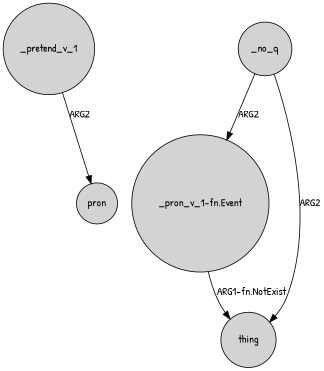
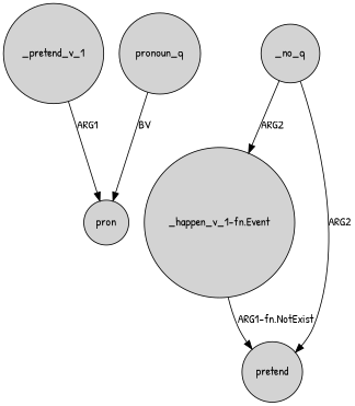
  digraph {
    fontname="Patrick Hand"
    node [fontname="Patrick Hand" shape=circle style=filled]
    edge [fontname="Patrick Hand"]
    _pretend_v_1
    pron
-   "_happen_v_1-fn.Event" [label="_pron_v_1-fn.Event"]
-   thing
+   "_happen_v_1-fn.Event"
+   thing [label=pretend]
    _no_q
-   _pretend_v_1 -> pron [label=ARG2]
+   pronoun_q
+   _pretend_v_1 -> pron [label=ARG1]
    "_happen_v_1-fn.Event" -> thing [label="ARG1-fn.NotExist"]
    _no_q -> "_happen_v_1-fn.Event" [label=ARG2]
    _no_q -> thing [label=ARG2]
+   pronoun_q -> pron [label=BV]
  }
